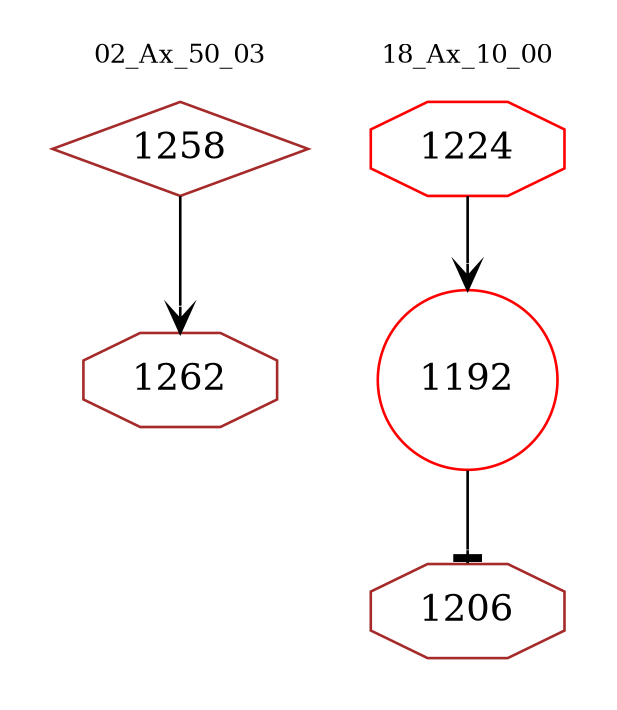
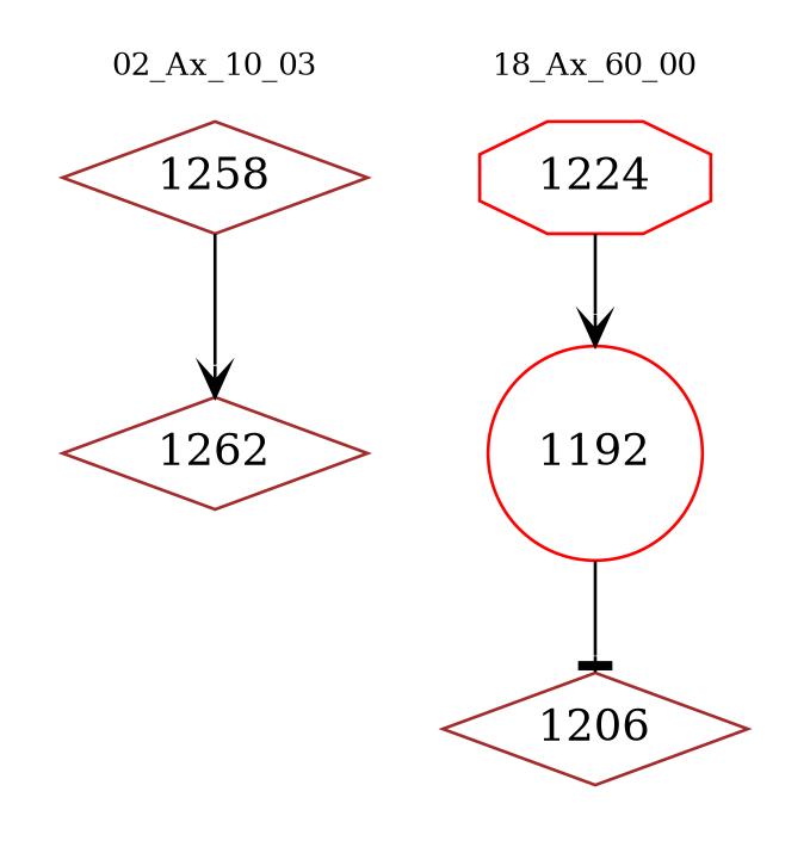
  digraph {
    node [color=brown shape=diamond]
    edge [arrowhead=vee color=black]
    n1 [label=1258]
-   n2 [label=1262 shape=octagon]
+   n2 [label=1262]
    n3 [color=red label=1224 shape=octagon]
    n4 [color=red label=1192 shape=circle]
-   n5 [label=1206 shape=octagon]
+   n5 [label=1206]
    subgraph cluster_1 {
      color=white
      fontsize=10
-     label="02_Ax_50_03"
+     label="02_Ax_10_03"
      n1
      n2
    }
    subgraph cluster_2 {
      color=white
      fontsize=10
-     label="18_Ax_10_00"
+     label="18_Ax_60_00"
      n3
      n4
      n5
    }
    n1 -> n2
    n3 -> n4
    n4 -> n5 [arrowhead=tee]
  }
